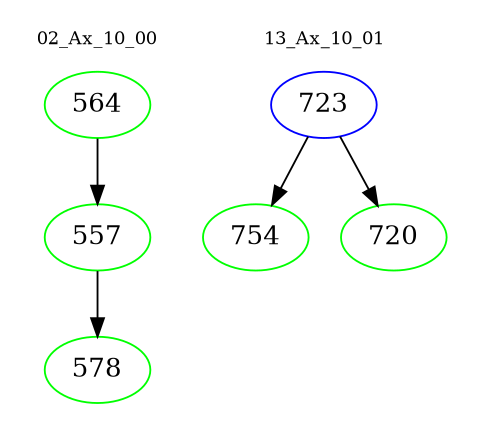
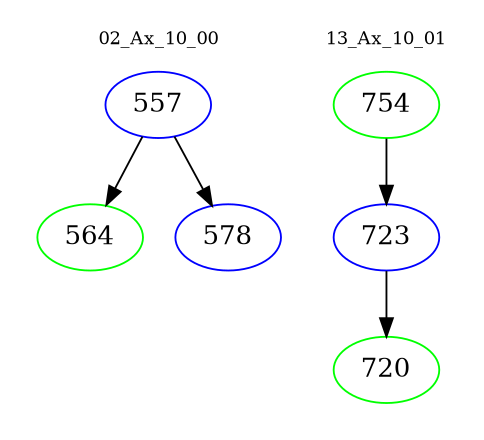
  digraph {
    node [color=green]
    edge [color=black]
    n1 [label=564]
-   n2 [label=557]
-   n3 [label=578]
+   n2 [color=blue label=557]
+   n3 [color=blue label=578]
    n4 [label=754]
    n5 [color=blue label=723]
    n6 [label=720]
    subgraph cluster_1 {
      color=white
      fontsize=10
      label="02_Ax_10_00"
      n1
      n2
      n3
    }
    subgraph cluster_2 {
      color=white
      fontsize=10
      label="13_Ax_10_01"
      n4
      n5
      n6
    }
-   n1 -> n2
+   n2 -> n1
    n2 -> n3
-   n5 -> n4
+   n4 -> n5
    n5 -> n6
  }
